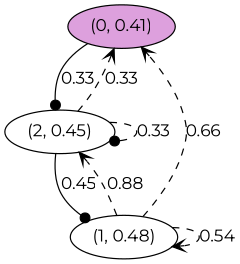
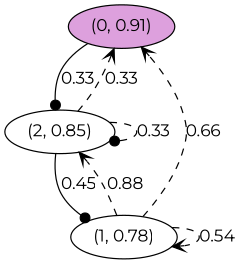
  digraph {
    fontname=Montserrat
    node [fillcolor=white fontname=Montserrat style=filled]
    edge [arrowhead=vee fontname=Montserrat style=dashed]
-   n1 [fillcolor=plum label="(0, 0.41)"]
-   n2 [label="(2, 0.45)"]
-   n3 [label="(1, 0.48)"]
+   n1 [fillcolor=plum label="(0, 0.91)"]
+   n2 [label="(2, 0.85)"]
+   n3 [label="(1, 0.78)"]
    n1 -> n2 [arrowhead=dot label=0.33 style=solid]
    n2 -> n1 [label=0.33]
    n2 -> n2 [arrowhead=dot label=0.33]
    n2 -> n3 [arrowhead=dot label=0.45 style=solid]
    n3 -> n1 [label=0.66]
    n3 -> n2 [label=0.88]
    n3 -> n3 [label=0.54]
  }
